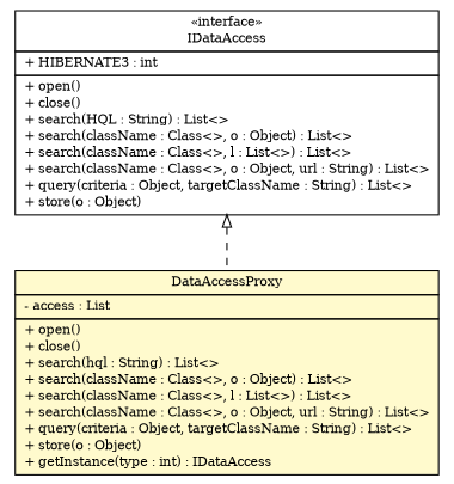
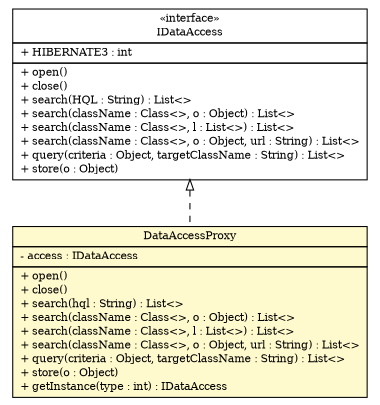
  digraph {
    fontname="DejaVu Serif"
    node [fontcolor=black fontname="DejaVu Serif" fontsize=10.0 shape=plaintext]
-   n1 [label=<<table border="0" cellborder="1" cellspacing="0" cellpadding="2" port="p" bgcolor="lemonChiffon" href="./DataAccessProxy.html"> 		<tr><td><table border="0" cellspacing="0" cellpadding="1"> 			<tr><td> DataAccessProxy </td></tr> 		</table></td></tr> 		<tr><td><table border="0" cellspacing="0" cellpadding="1"> 			<tr><td align="left"> - access : List </td></tr> 		</table></td></tr> 		<tr><td><table border="0" cellspacing="0" cellpadding="1"> 			<tr><td align="left"> + open() </td></tr> 			<tr><td align="left"> + close() </td></tr> 			<tr><td align="left"> + search(hql : String) : List&lt;&gt; </td></tr> 			<tr><td align="left"> + search(className : Class&lt;&gt;, o : Object) : List&lt;&gt; </td></tr> 			<tr><td align="left"> + search(className : Class&lt;&gt;, l : List&lt;&gt;) : List&lt;&gt; </td></tr> 			<tr><td align="left"> + search(className : Class&lt;&gt;, o : Object, url : String) : List&lt;&gt; </td></tr> 			<tr><td align="left"> + query(criteria : Object, targetClassName : String) : List&lt;&gt; </td></tr> 			<tr><td align="left"> + store(o : Object) </td></tr> 			<tr><td align="left"> + getInstance(type : int) : IDataAccess </td></tr> 		</table></td></tr> 		</table>>]
+   n1 [label=<<table border="0" cellborder="1" cellspacing="0" cellpadding="2" port="p" bgcolor="lemonChiffon" href="./DataAccessProxy.html"> 		<tr><td><table border="0" cellspacing="0" cellpadding="1"> 			<tr><td> DataAccessProxy </td></tr> 		</table></td></tr> 		<tr><td><table border="0" cellspacing="0" cellpadding="1"> 			<tr><td align="left"> - access : IDataAccess </td></tr> 		</table></td></tr> 		<tr><td><table border="0" cellspacing="0" cellpadding="1"> 			<tr><td align="left"> + open() </td></tr> 			<tr><td align="left"> + close() </td></tr> 			<tr><td align="left"> + search(hql : String) : List&lt;&gt; </td></tr> 			<tr><td align="left"> + search(className : Class&lt;&gt;, o : Object) : List&lt;&gt; </td></tr> 			<tr><td align="left"> + search(className : Class&lt;&gt;, l : List&lt;&gt;) : List&lt;&gt; </td></tr> 			<tr><td align="left"> + search(className : Class&lt;&gt;, o : Object, url : String) : List&lt;&gt; </td></tr> 			<tr><td align="left"> + query(criteria : Object, targetClassName : String) : List&lt;&gt; </td></tr> 			<tr><td align="left"> + store(o : Object) </td></tr> 			<tr><td align="left"> + getInstance(type : int) : IDataAccess </td></tr> 		</table></td></tr> 		</table>>]
    n2 [label=<<table border="0" cellborder="1" cellspacing="0" cellpadding="2" port="p" href="./IDataAccess.html"> 		<tr><td><table border="0" cellspacing="0" cellpadding="1"> 			<tr><td> &laquo;interface&raquo; </td></tr> 			<tr><td> IDataAccess </td></tr> 		</table></td></tr> 		<tr><td><table border="0" cellspacing="0" cellpadding="1"> 			<tr><td align="left"> + HIBERNATE3 : int </td></tr> 		</table></td></tr> 		<tr><td><table border="0" cellspacing="0" cellpadding="1"> 			<tr><td align="left"> + open() </td></tr> 			<tr><td align="left"> + close() </td></tr> 			<tr><td align="left"> + search(HQL : String) : List&lt;&gt; </td></tr> 			<tr><td align="left"> + search(className : Class&lt;&gt;, o : Object) : List&lt;&gt; </td></tr> 			<tr><td align="left"> + search(className : Class&lt;&gt;, l : List&lt;&gt;) : List&lt;&gt; </td></tr> 			<tr><td align="left"> + search(className : Class&lt;&gt;, o : Object, url : String) : List&lt;&gt; </td></tr> 			<tr><td align="left"> + query(criteria : Object, targetClassName : String) : List&lt;&gt; </td></tr> 			<tr><td align="left"> + store(o : Object) </td></tr> 		</table></td></tr> 		</table>>]
    n2 -> n1 [arrowtail=empty dir=back fontname="DejaVu Serif" fontsize=10 headport=p labelfontname=Helvetica labelfontsize=10 style=dashed tailport=p]
  }
